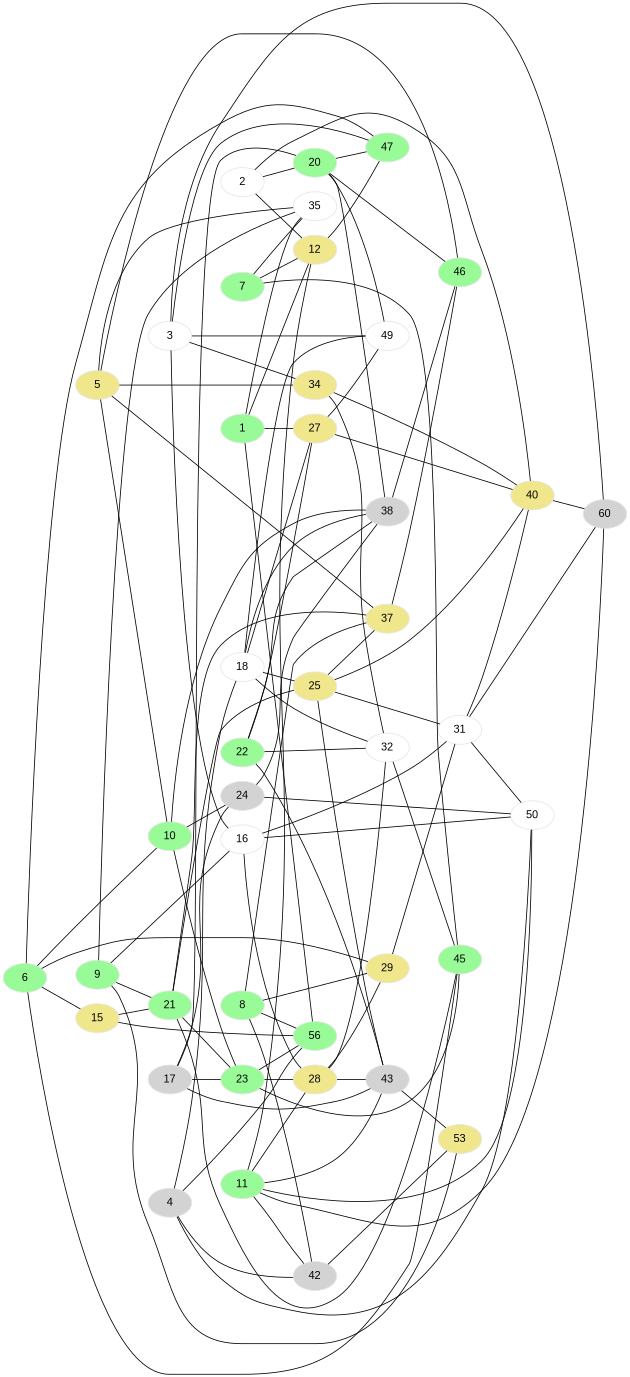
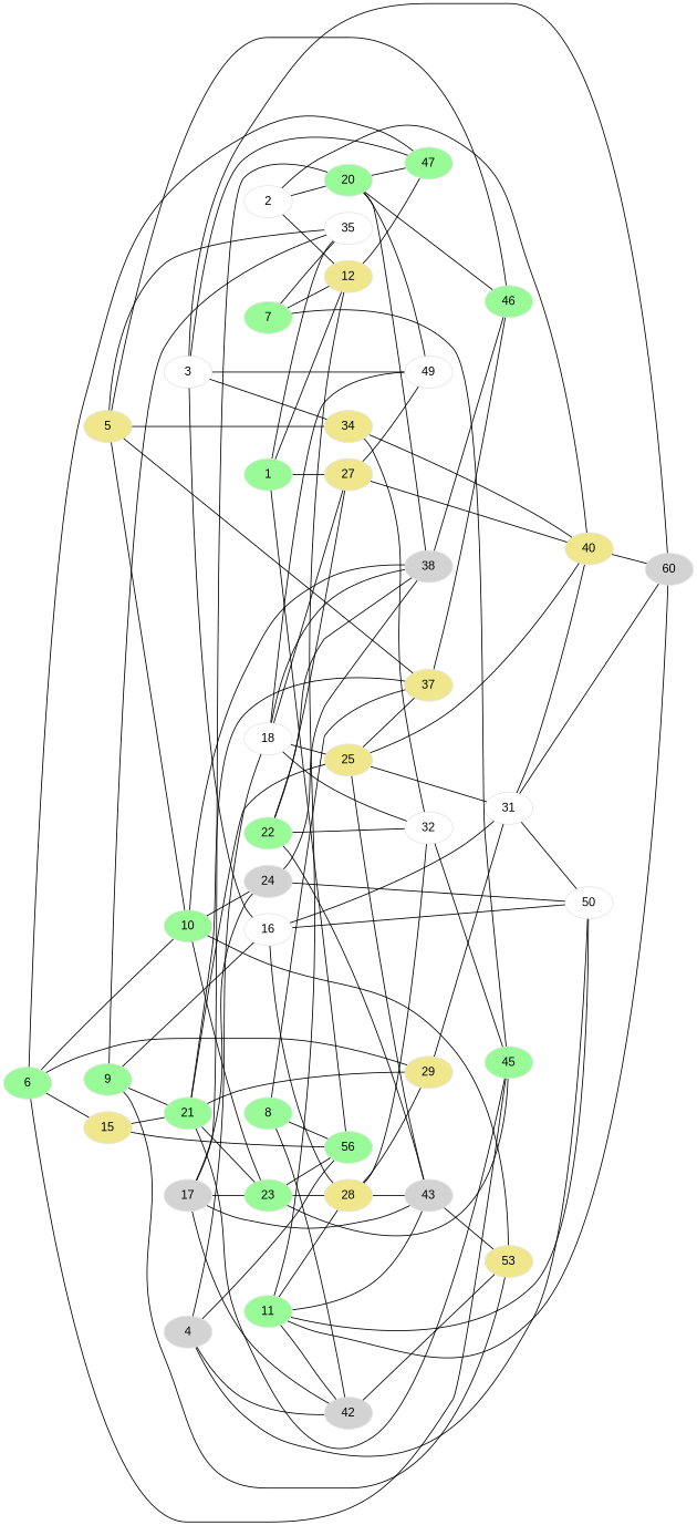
  graph {
    fontname="Liberation Sans"
    rankdir=LR
    node [color=gray90 fillcolor=palegreen fontname="Liberation Sans" style=filled]
    edge [fontname="Liberation Sans"]
    1 [super="+14"]
    12 [fillcolor=khaki super="+52"]
    27 [fillcolor=khaki super="+72"]
    35 [fillcolor=white]
    56 [super="+59"]
    47
    40 [fillcolor=khaki super="+66"]
    49 [fillcolor=white]
    2 [fillcolor=white]
    20 [super="+62"]
    46
    38 [fillcolor=lightgrey super="+68"]
    60 [fillcolor=lightgrey super="+69"]
    3 [fillcolor=white super="+67"]
    16 [fillcolor=white super="+44"]
    n16 [fillcolor=khaki label=34]
    50 [fillcolor=white super="+63"]
    28 [fillcolor=khaki super="+34"]
    31 [fillcolor=white super="+36"]
    32 [fillcolor=white super="+65"]
    18 [fillcolor=white super="+64"]
    25 [fillcolor=khaki super="+39"]
    4 [fillcolor=lightgrey]
    42 [fillcolor=lightgrey super="+61"]
    53 [fillcolor=khaki]
    5 [fillcolor=khaki super="+51"]
    10 [super="+71"]
    37 [fillcolor=khaki super="+57"]
    23 [super="+70"]
    24 [fillcolor=lightgrey super="+41"]
    6 [super="+13"]
    15 [fillcolor=khaki]
    29 [fillcolor=khaki]
    45 [super="+55"]
    21 [super="+33"]
    7
    8
    9
    11 [super="+58"]
    43 [fillcolor=lightgrey super="+48"]
    17 [fillcolor=lightgrey super="+26"]
    22 [super="+54"]
    1 -- 12
    1 -- 27 [weight=2]
    1 -- 35
    1 -- 56 [weight=2]
    12 -- 47
    27 -- 40
    27 -- 49
    40 -- 60
    2 -- 12 [weight=2]
    2 -- 40
    2 -- 20
    20 -- 47
    20 -- 49
    20 -- 46
    20 -- 38
    38 -- 46
    3 -- 47
    3 -- 49
    3 -- 60
    3 -- 16 [weight=2]
    3 -- n16
    16 -- 50
    16 -- 28
    16 -- 31
    n16 -- 40
    n16 -- 32
    28 -- 32
    28 -- 29
    28 -- 43
    31 -- 40
    31 -- 60
    31 -- 50
    32 -- 45
    18 -- 27
    18 -- 49
    18 -- 38
    18 -- 32
    18 -- 25
    25 -- 40
    25 -- 31
    25 -- 37
    25 -- 43
    4 -- 56
    4 -- 50
    4 -- 18
    4 -- 42
    42 -- 53
    5 -- 35
    5 -- 46
    5 -- n16
    5 -- 10
    5 -- 37
    10 -- 38
+   10 -- 53
    10 -- 23
    10 -- 24
    37 -- 46
    23 -- 56
    23 -- 28
    23 -- 45
    24 -- 38
    24 -- 50 [weight=2]
    6 -- 47
    6 -- 10
    6 -- 15 [weight=2]
    6 -- 29
    6 -- 45
    15 -- 56
    15 -- 21
    29 -- 31
    21 -- 25
    21 -- 37
    21 -- 23
    21 -- 45
    7 -- 12
    7 -- 35
    7 -- 45 [weight=2]
    8 -- 56
    8 -- 42
    8 -- 37
-   8 -- 29
+   21 -- 29
    9 -- 35
    9 -- 16
    9 -- 53
    9 -- 21
    11 -- 12
    11 -- 60
    11 -- 50
    11 -- 28
    11 -- 42
    11 -- 43
    43 -- 53
    17 -- 20
+   17 -- 42
    17 -- 23
    17 -- 24 [weight=2]
    17 -- 43
    22 -- 27
    22 -- 38
    22 -- 32 [weight=2]
    22 -- 43
  }
